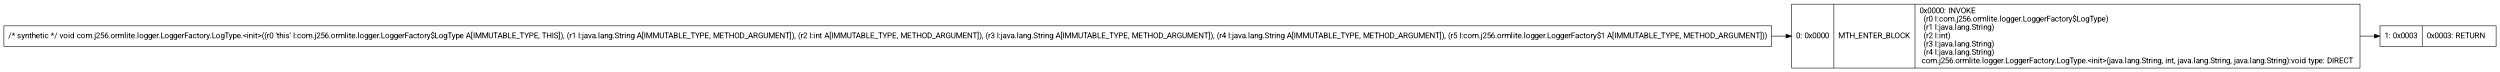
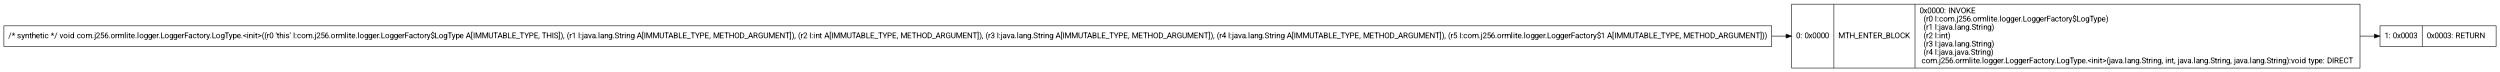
  digraph {
    rankdir=LR
    fontname=Roboto
    node [shape=record fontname=Roboto]
    edge [fontname=Roboto]
-   n1 [label="{0\:\ 0x0000|MTH_ENTER_BLOCK\l|0x0000: INVOKE  \l  (r0 I:com.j256.ormlite.logger.LoggerFactory$LogType)\l  (r1 I:java.lang.String)\l  (r2 I:int)\l  (r3 I:java.lang.String)\l  (r4 I:java.lang.String)\l com.j256.ormlite.logger.LoggerFactory.LogType.\<init\>(java.lang.String, int, java.lang.String, java.lang.String):void type: DIRECT \l}"]
+   n1 [label="{0\:\ 0x0000|MTH_ENTER_BLOCK\l|0x0000: INVOKE  \l  (r0 I:com.j256.ormlite.logger.LoggerFactory$LogType)\l  (r1 I:java.lang.String)\l  (r2 I:int)\l  (r3 I:java.lang.String)\l  (r4 I:java.java.String)\l com.j256.ormlite.logger.LoggerFactory.LogType.\<init\>(java.lang.String, int, java.lang.String, java.lang.String):void type: DIRECT \l}"]
    n2 [label="{1\:\ 0x0003|0x0003: RETURN   \l}"]
    n3 [label="{\/* synthetic *\/ void com.j256.ormlite.logger.LoggerFactory.LogType.\<init\>((r0 'this' I:com.j256.ormlite.logger.LoggerFactory$LogType A[IMMUTABLE_TYPE, THIS]), (r1 I:java.lang.String A[IMMUTABLE_TYPE, METHOD_ARGUMENT]), (r2 I:int A[IMMUTABLE_TYPE, METHOD_ARGUMENT]), (r3 I:java.lang.String A[IMMUTABLE_TYPE, METHOD_ARGUMENT]), (r4 I:java.lang.String A[IMMUTABLE_TYPE, METHOD_ARGUMENT]), (r5 I:com.j256.ormlite.logger.LoggerFactory$1 A[IMMUTABLE_TYPE, METHOD_ARGUMENT])) }"]
    n1 -> n2
    n3 -> n1
  }
